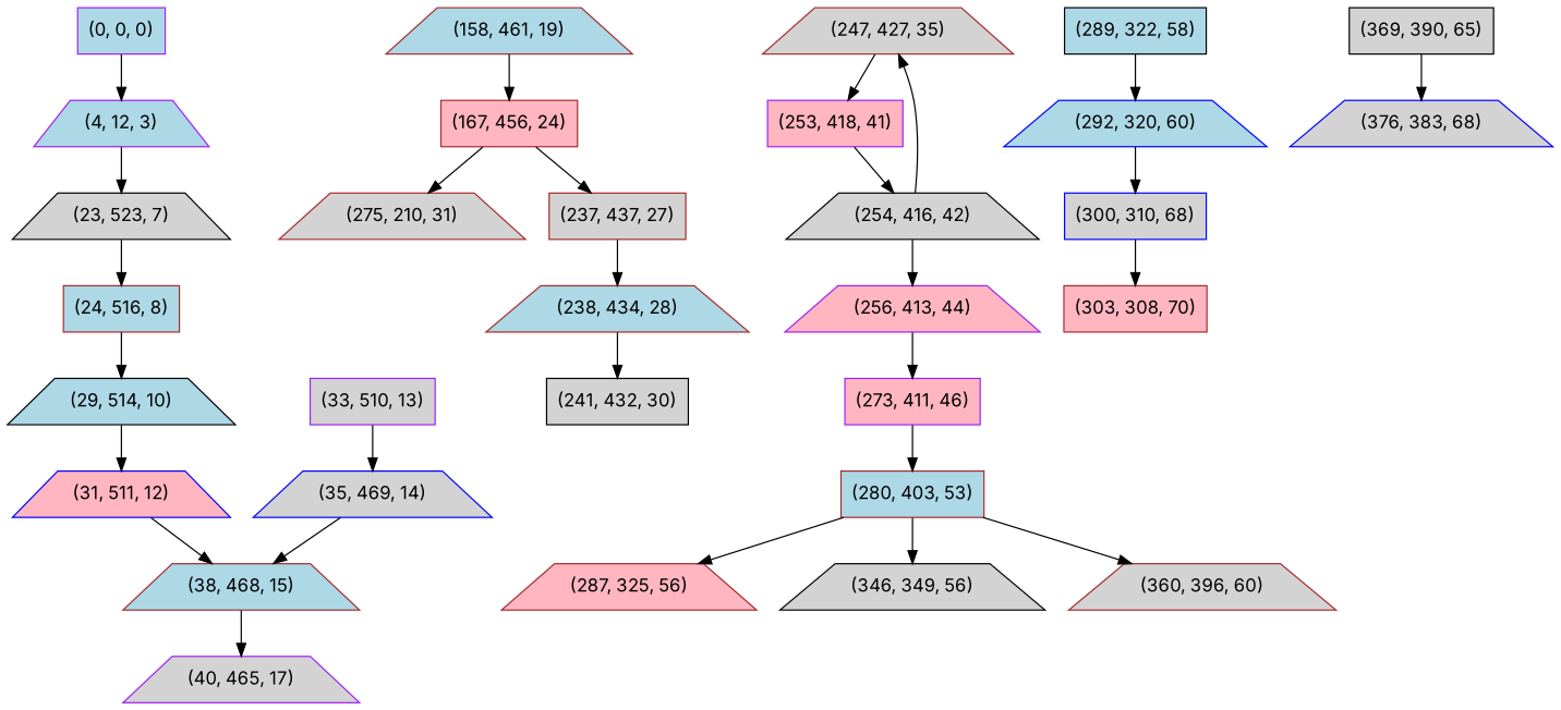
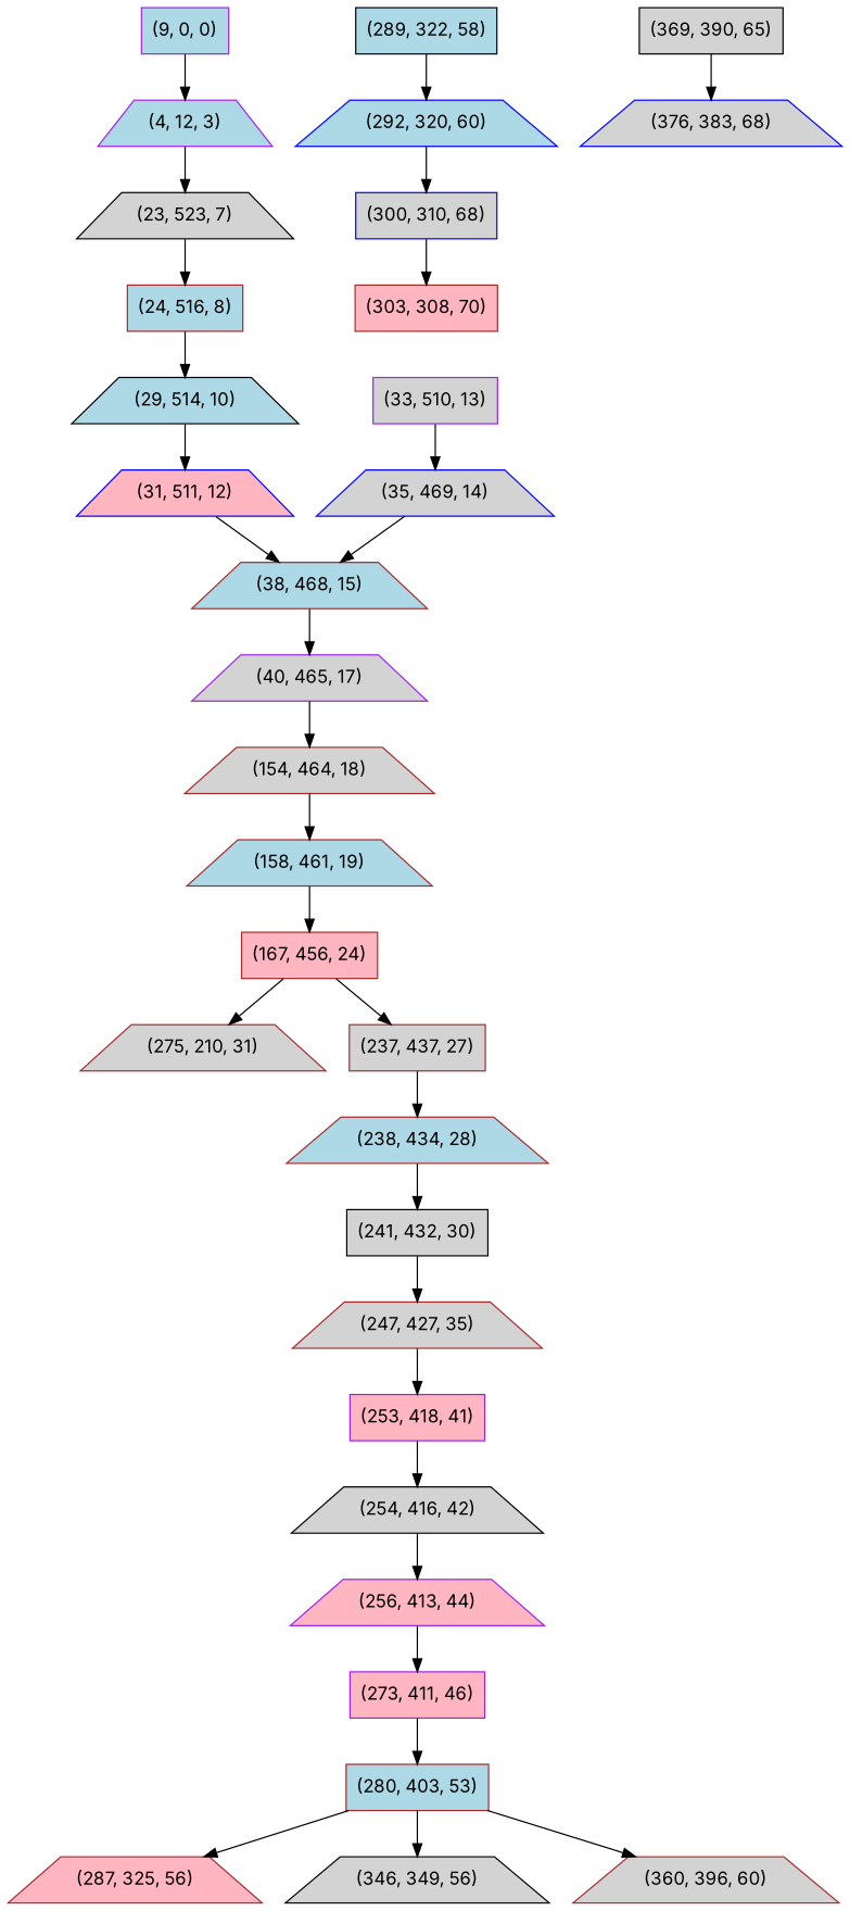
  digraph {
    fontname=Inter
    node [color=brown fillcolor=lightgrey fontname=Inter shape=trapezium style=filled]
    edge [fontname=Inter]
-   "(0, 0, 0)" [color=purple fillcolor=lightblue shape=box]
+   "(0, 0, 0)" [color=purple fillcolor=lightblue shape=box label="(9, 0, 0)"]
    "(4, 12, 3)" [color=purple fillcolor=lightblue]
    "(23, 523, 7)" [color=black]
    "(24, 516, 8)" [fillcolor=lightblue shape=box]
    "(29, 514, 10)" [color=black fillcolor=lightblue]
    "(31, 511, 12)" [color=blue fillcolor=lightpink]
    "(38, 468, 15)" [fillcolor=lightblue]
    "(33, 510, 13)" [color=purple shape=box]
    "(35, 469, 14)" [color=blue]
    "(40, 465, 17)" [color=purple]
+   "(154, 464, 18)"
    "(158, 461, 19)" [fillcolor=lightblue]
    "(167, 456, 24)" [fillcolor=lightpink shape=box]
    n14 [label="(275, 210, 31)"]
    "(237, 437, 27)" [shape=box]
    "(238, 434, 28)" [fillcolor=lightblue]
    "(241, 432, 30)" [color=black shape=box]
    "(247, 427, 35)"
    "(253, 418, 41)" [color=purple fillcolor=lightpink shape=box]
    "(254, 416, 42)" [color=black]
    "(256, 413, 44)" [color=purple fillcolor=lightpink]
    "(273, 411, 46)" [color=purple fillcolor=lightpink shape=box]
    "(280, 403, 53)" [fillcolor=lightblue shape=box]
    "(287, 325, 56)" [fillcolor=lightpink]
    "(346, 349, 56)" [color=black]
    "(360, 396, 60)"
    "(289, 322, 58)" [color=black fillcolor=lightblue shape=box]
    "(292, 320, 60)" [color=blue fillcolor=lightblue]
    "(300, 310, 68)" [color=blue shape=box]
    "(303, 308, 70)" [fillcolor=lightpink shape=box]
    "(369, 390, 65)" [color=black shape=box]
    "(376, 383, 68)" [color=blue]
    "(0, 0, 0)" -> "(4, 12, 3)"
    "(4, 12, 3)" -> "(23, 523, 7)"
    "(23, 523, 7)" -> "(24, 516, 8)"
    "(24, 516, 8)" -> "(29, 514, 10)"
    "(29, 514, 10)" -> "(31, 511, 12)"
    "(31, 511, 12)" -> "(38, 468, 15)"
    "(38, 468, 15)" -> "(40, 465, 17)"
    "(33, 510, 13)" -> "(35, 469, 14)"
    "(35, 469, 14)" -> "(38, 468, 15)"
+   "(40, 465, 17)" -> "(154, 464, 18)"
+   "(154, 464, 18)" -> "(158, 461, 19)"
    "(158, 461, 19)" -> "(167, 456, 24)"
    "(167, 456, 24)" -> n14
    "(167, 456, 24)" -> "(237, 437, 27)"
    "(237, 437, 27)" -> "(238, 434, 28)"
    "(238, 434, 28)" -> "(241, 432, 30)"
-   "(254, 416, 42)" -> "(247, 427, 35)"
+   "(241, 432, 30)" -> "(247, 427, 35)"
    "(247, 427, 35)" -> "(253, 418, 41)"
    "(253, 418, 41)" -> "(254, 416, 42)"
    "(254, 416, 42)" -> "(256, 413, 44)"
    "(256, 413, 44)" -> "(273, 411, 46)"
    "(273, 411, 46)" -> "(280, 403, 53)"
    "(280, 403, 53)" -> "(287, 325, 56)"
    "(280, 403, 53)" -> "(346, 349, 56)"
    "(280, 403, 53)" -> "(360, 396, 60)"
    "(289, 322, 58)" -> "(292, 320, 60)"
    "(292, 320, 60)" -> "(300, 310, 68)"
    "(300, 310, 68)" -> "(303, 308, 70)"
    "(369, 390, 65)" -> "(376, 383, 68)"
  }
